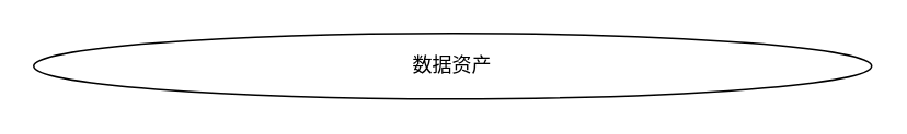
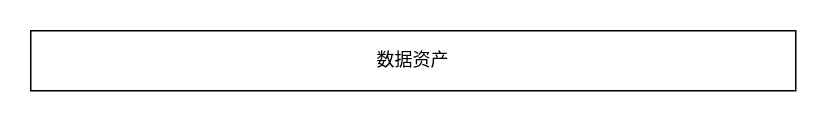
  <mxCell id="0" />
  <mxCell id="1" parent="0" />
- <mxCell id="2" value="数据资产" style="ellipse;whiteSpace=wrap;html=1;" vertex="1" parent="1"><mxGeometry x="20" y="20" width="510" height="40" as="geometry" /></mxCell>
+ <mxCell id="2" value="数据资产" style="rounded=0;whiteSpace=wrap;html=1;" vertex="1" parent="1"><mxGeometry x="20" y="20" width="510" height="40" as="geometry" /></mxCell>
